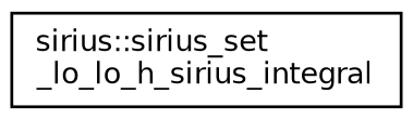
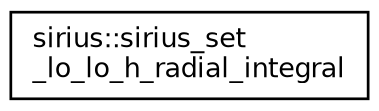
  digraph {
    rankdir=LR
-   n1 [color=black fillcolor=white fontname=Helvetica fontsize=10 height=0.2 label="sirius::sirius_set\l_lo_lo_h_sirius_integral" shape=record style=filled width=0.4]
+   n1 [color=black fillcolor=white fontname=Helvetica fontsize=10 height=0.2 label="sirius::sirius_set\l_lo_lo_h_radial_integral" shape=record style=filled width=0.4]
  }
